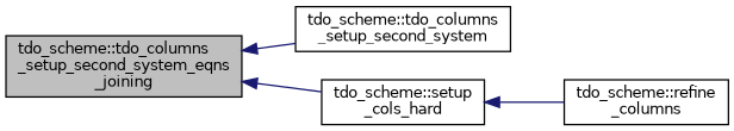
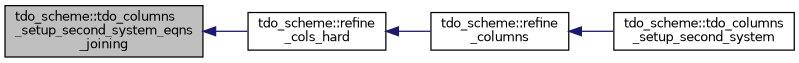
  digraph {
    rankdir=LR
    node [color=black fillcolor=white fontname=Helvetica fontsize=10 shape=record style=filled]
    edge [color=midnightblue dir=back fontname=Helvetica fontsize=10 labelfontname=Helvetica labelfontsize=10 style=solid]
    n1 [fillcolor=grey75 fontcolor=black height=0.2 label="tdo_scheme::tdo_columns\l_setup_second_system_eqns\l_joining" width=0.4]
    n2 [height=0.2 label="tdo_scheme::tdo_columns\l_setup_second_system" width=0.4]
-   n3 [height=0.2 label="tdo_scheme::setup\l_cols_hard" width=0.4]
+   n3 [height=0.2 label="tdo_scheme::refine\l_cols_hard" width=0.4]
    n4 [height=0.2 label="tdo_scheme::refine\l_columns" width=0.4]
-   n1 -> n2
+   n4 -> n2
    n1 -> n3
    n3 -> n4
  }
